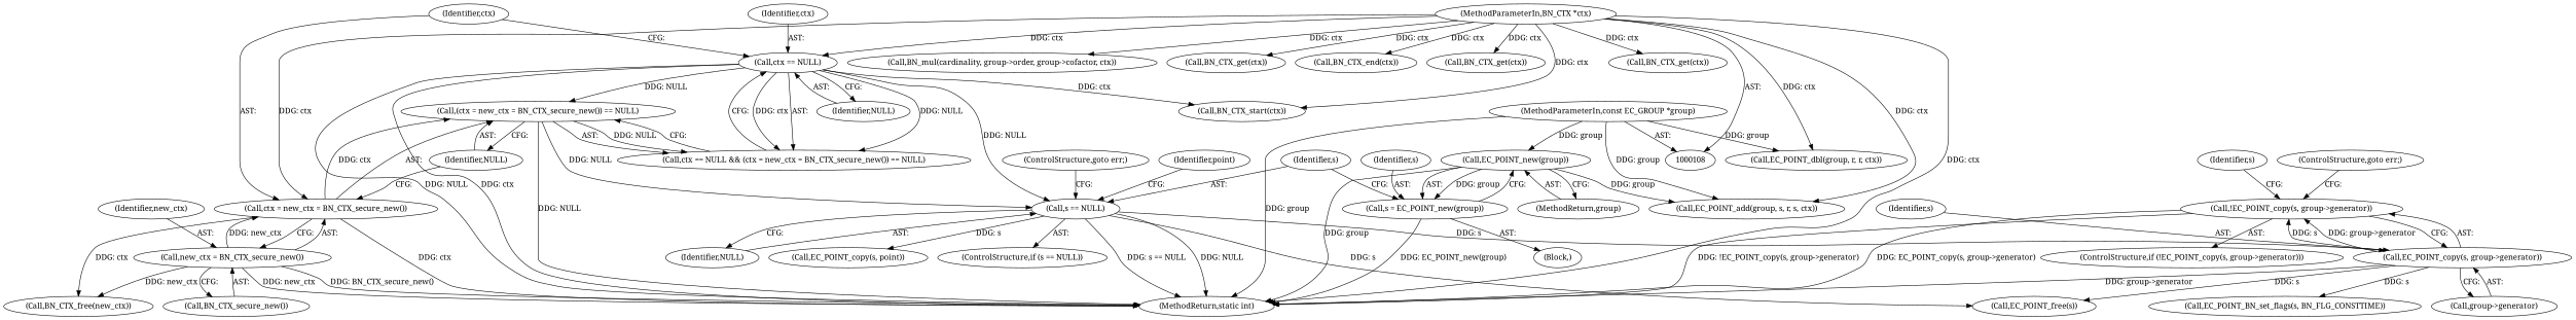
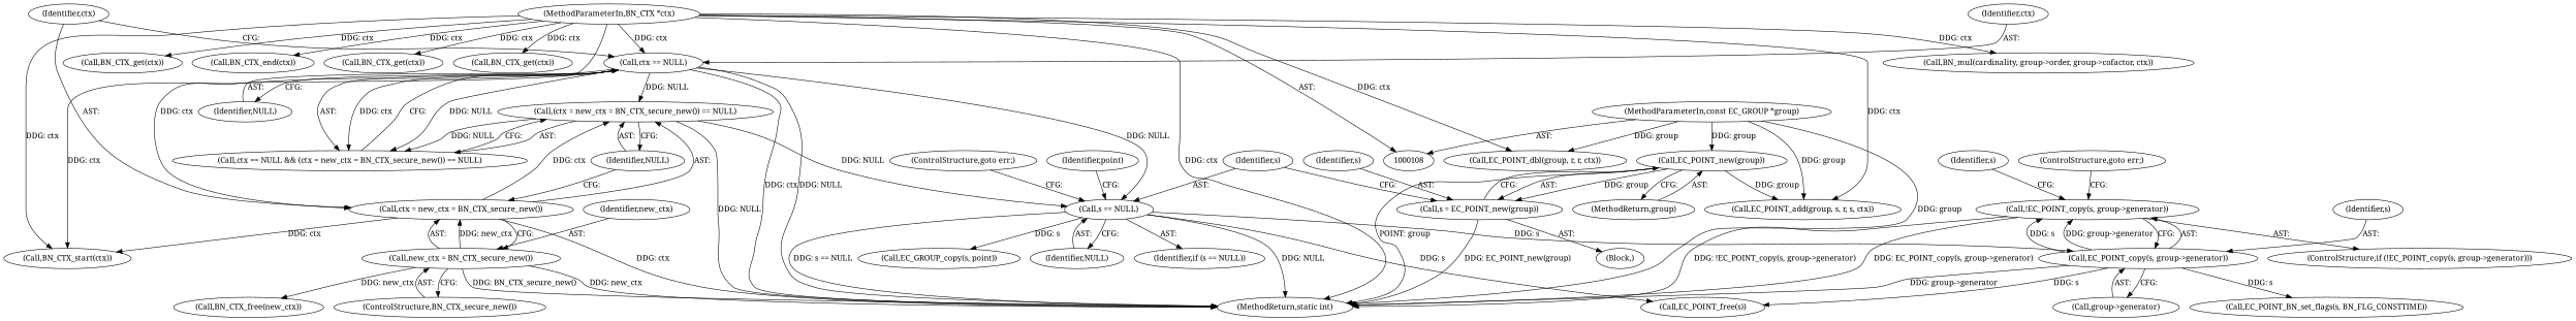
  digraph {
    fontname="Noto Serif"
    node [fontname="Noto Serif"]
    edge [fontname="Noto Serif"]
    n1 [label="(Call,!EC_POINT_copy(s, group->generator))"]
    n2 [label="(Call,EC_POINT_copy(s, group->generator))"]
    n3 [label="(MethodReturn,static int)"]
    n4 [label="(ControlStructure,if (!EC_POINT_copy(s, group->generator)))"]
    n5 [label="(Call,EC_POINT_free(s))"]
    n6 [label="(Call,EC_POINT_BN_set_flags(s, BN_FLG_CONSTTIME))"]
    n7 [label="(Call,group->generator)"]
    n8 [label="(Call,s == NULL)"]
-   n9 [label="(Call,EC_POINT_copy(s, point))"]
-   n10 [label="(ControlStructure,if (s == NULL))"]
+   n9 [label="(Call,EC_GROUP_copy(s, point))"]
+   n10 [label="(Identifier,if (s == NULL))"]
    n11 [label="(Identifier,NULL)"]
    n12 [label="(Call,s = EC_POINT_new(group))"]
    n13 [label="(Call,EC_POINT_new(group))"]
    n14 [label="(Block,)"]
    n15 [label="(Call,EC_POINT_add(group, s, r, s, ctx))"]
    n16 [label="(MethodReturn,group)"]
    n17 [label="(MethodParameterIn,const EC_GROUP *group)"]
    n18 [label="(Call,EC_POINT_dbl(group, r, r, ctx))"]
    1000108
    n20 [label="(Call,ctx == NULL)"]
    n21 [label="(Call,(ctx = new_ctx = BN_CTX_secure_new()) == NULL)"]
    n22 [label="(Call,BN_CTX_start(ctx))"]
    n23 [label="(Identifier,NULL)"]
    n24 [label="(Call,ctx == NULL && (ctx = new_ctx = BN_CTX_secure_new()) == NULL)"]
    n25 [label="(Identifier,NULL)"]
    n26 [label="(MethodParameterIn,BN_CTX *ctx)"]
    n27 [label="(Call,ctx = new_ctx = BN_CTX_secure_new())"]
    n28 [label="(Call,BN_mul(cardinality, group->order, group->cofactor, ctx))"]
    n29 [label="(Call,BN_CTX_get(ctx))"]
    n30 [label="(Call,BN_CTX_end(ctx))"]
    n31 [label="(Call,BN_CTX_get(ctx))"]
    n32 [label="(Call,BN_CTX_get(ctx))"]
    n33 [label="(Call,new_ctx = BN_CTX_secure_new())"]
-   n34 [label="(Call,BN_CTX_secure_new())"]
+   n34 [label="(ControlStructure,BN_CTX_secure_new())"]
    n35 [label="(Call,BN_CTX_free(new_ctx))"]
    n36 [label="(Identifier,s)"]
    n37 [label="(Identifier,ctx)"]
    n38 [label="(Identifier,s)"]
    n39 [label="(ControlStructure,goto err;)"]
    n40 [label="(Identifier,ctx)"]
    n41 [label="(Identifier,s)"]
    n42 [label="(Identifier,point)"]
    n43 [label="(ControlStructure,goto err;)"]
    n44 [label="(Identifier,s)"]
    n45 [label="(Identifier,new_ctx)"]
    n1 -> n2 [label="CFG: "]
    n1 -> n3 [label="DDG: !EC_POINT_copy(s, group->generator)"]
    n1 -> n3 [label="DDG: EC_POINT_copy(s, group->generator)"]
    n1 -> n4 [label="AST: "]
    n2 -> n1 [label="AST: "]
    n2 -> n1 [label="DDG: s"]
    n2 -> n1 [label="DDG: group->generator"]
    n2 -> n3 [label="DDG: group->generator"]
    n2 -> n5 [label="DDG: s"]
    n2 -> n6 [label="DDG: s"]
    n2 -> n7 [label="CFG: "]
    n7 -> n2 [label="AST: "]
    n8 -> n2 [label="DDG: s"]
    n8 -> n3 [label="DDG: NULL"]
    n8 -> n3 [label="DDG: s == NULL"]
    n8 -> n5 [label="DDG: s"]
    n8 -> n9 [label="DDG: s"]
    n8 -> n10 [label="AST: "]
    n8 -> n11 [label="CFG: "]
    n11 -> n8 [label="AST: "]
    n12 -> n3 [label="DDG: EC_POINT_new(group)"]
    n12 -> n13 [label="CFG: "]
    n12 -> n14 [label="AST: "]
-   n13 -> n3 [label="DDG: group"]
+   n13 -> n3 [label="POINT: group"]
    n13 -> n12 [label="AST: "]
    n13 -> n12 [label="DDG: group"]
    n13 -> n15 [label="DDG: group"]
    n13 -> n16 [label="CFG: "]
    n16 -> n13 [label="AST: "]
    n17 -> n3 [label="DDG: group"]
    n17 -> n13 [label="DDG: group"]
    n17 -> n15 [label="DDG: group"]
    n17 -> n18 [label="DDG: group"]
    n17 -> 1000108 [label="AST: "]
    n20 -> n3 [label="DDG: ctx"]
    n20 -> n3 [label="DDG: NULL"]
    n20 -> n8 [label="DDG: NULL"]
    n20 -> n21 [label="DDG: NULL"]
    n20 -> n22 [label="DDG: ctx"]
    n20 -> n23 [label="CFG: "]
    n20 -> n24 [label="AST: "]
    n20 -> n24 [label="DDG: ctx"]
    n20 -> n24 [label="DDG: NULL"]
    n21 -> n3 [label="DDG: NULL"]
    n21 -> n8 [label="DDG: NULL"]
    n21 -> n24 [label="AST: "]
    n21 -> n24 [label="DDG: NULL"]
    n21 -> n25 [label="CFG: "]
    n23 -> n20 [label="AST: "]
    n24 -> n20 [label="CFG: "]
    n24 -> n21 [label="CFG: "]
    n25 -> n21 [label="AST: "]
    n25 -> n27 [label="CFG: "]
    n26 -> n3 [label="DDG: ctx"]
    n26 -> n15 [label="DDG: ctx"]
    n26 -> n18 [label="DDG: ctx"]
    n26 -> 1000108 [label="AST: "]
    n26 -> n20 [label="DDG: ctx"]
    n26 -> n22 [label="DDG: ctx"]
    n26 -> n27 [label="DDG: ctx"]
    n26 -> n28 [label="DDG: ctx"]
    n26 -> n29 [label="DDG: ctx"]
    n26 -> n30 [label="DDG: ctx"]
    n26 -> n31 [label="DDG: ctx"]
    n26 -> n32 [label="DDG: ctx"]
    n27 -> n3 [label="DDG: ctx"]
    n27 -> n21 [label="AST: "]
    n27 -> n21 [label="DDG: ctx"]
-   n27 -> n35 [label="DDG: ctx"]
+   n27 -> n22 [label="DDG: ctx"]
    n27 -> n33 [label="CFG: "]
    n33 -> n3 [label="DDG: BN_CTX_secure_new()"]
    n33 -> n3 [label="DDG: new_ctx"]
    n33 -> n27 [label="AST: "]
    n33 -> n27 [label="DDG: new_ctx"]
    n33 -> n34 [label="CFG: "]
    n33 -> n35 [label="DDG: new_ctx"]
    n34 -> n33 [label="AST: "]
    n36 -> n1 [label="CFG: "]
    n37 -> n20 [label="AST: "]
    n38 -> n2 [label="AST: "]
    n39 -> n8 [label="CFG: "]
    n40 -> n20 [label="CFG: "]
    n40 -> n27 [label="AST: "]
    n41 -> n12 [label="AST: "]
    n42 -> n8 [label="CFG: "]
    n43 -> n1 [label="CFG: "]
    n44 -> n8 [label="AST: "]
    n44 -> n12 [label="CFG: "]
    n45 -> n33 [label="AST: "]
  }
